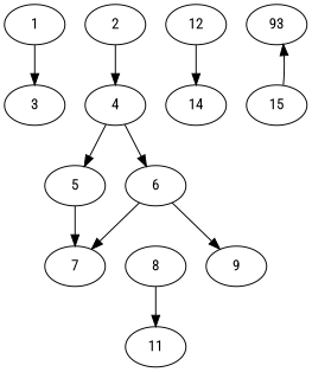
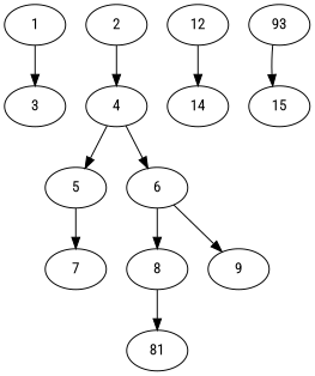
  digraph {
    fontname="Roboto Condensed"
    node [alpha=0.01 fontname="Roboto Condensed"]
    edge [fontname="Roboto Condensed"]
    1 [expect_size=4355274064757]
    3 [alpha=0.03 expect_size=2572038451244221]
    2 [alpha=0.02 expect_size=437431952262299648]
    4 [alpha=0.04 expect_size=30069527243444]
    5 [alpha=0.11 expect_size=3172794951530311]
    6 [alpha=0.07 expect_size=177916677460294]
    7 [alpha=0.04 expect_size=248938894341439488]
    8 [alpha=0.05 expect_size=140078811633942528]
    9 [alpha=0.03 expect_size=2203149001673408512]
-   11 [alpha=0.08 expect_size=152151352899187]
+   11 [alpha=0.08 expect_size=152151352899187 label=81]
    12 [alpha=0.15 expect_size=226019117963410]
    14 [alpha=0.06 expect_size=382612401915421]
    n13 [expect_size=70427780005997 label=93]
    15 [alpha=0.15 expect_size=385934132827294]
    1 -> 3
    2 -> 4
    4 -> 5
    4 -> 6
    5 -> 7
-   6 -> 7
+   6 -> 8
    6 -> 9
    8 -> 11
    12 -> 14
-   15 -> n13
+   n13 -> 15
  }
